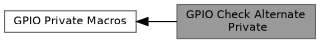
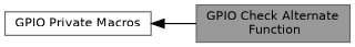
  digraph {
    rankdir=LR
    node [fontname=Helvetica fontsize=10 shape=box style=filled]
-   n1 [color=gray40 fillcolor=grey60 fontcolor=black height=0.2 label="GPIO Check Alternate\l Private" width=0.4]
+   n1 [color=gray40 fillcolor=grey60 fontcolor=black height=0.2 label="GPIO Check Alternate\l Function" width=0.4]
    n2 [color=grey40 fillcolor=white height=0.2 label="GPIO Private Macros" width=0.4]
    n2 -> n1 [dir=back fontname=Helvetica fontsize=10 labelfontname=Helvetica labelfontsize=10 shape=plaintext style=solid]
  }
